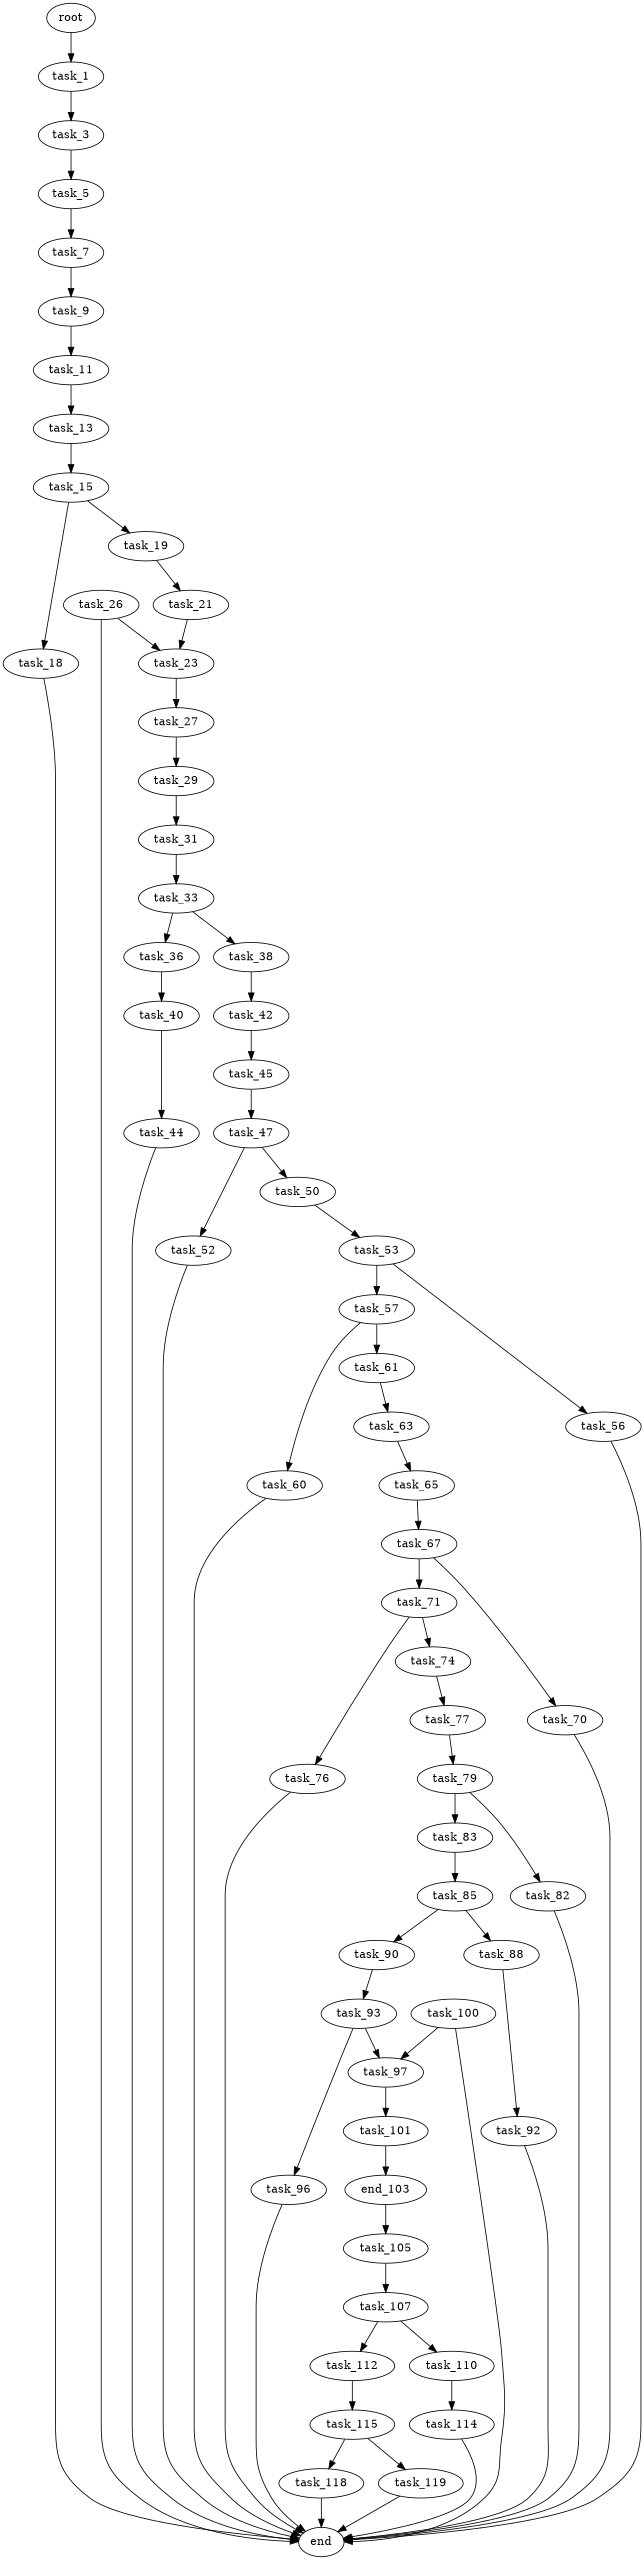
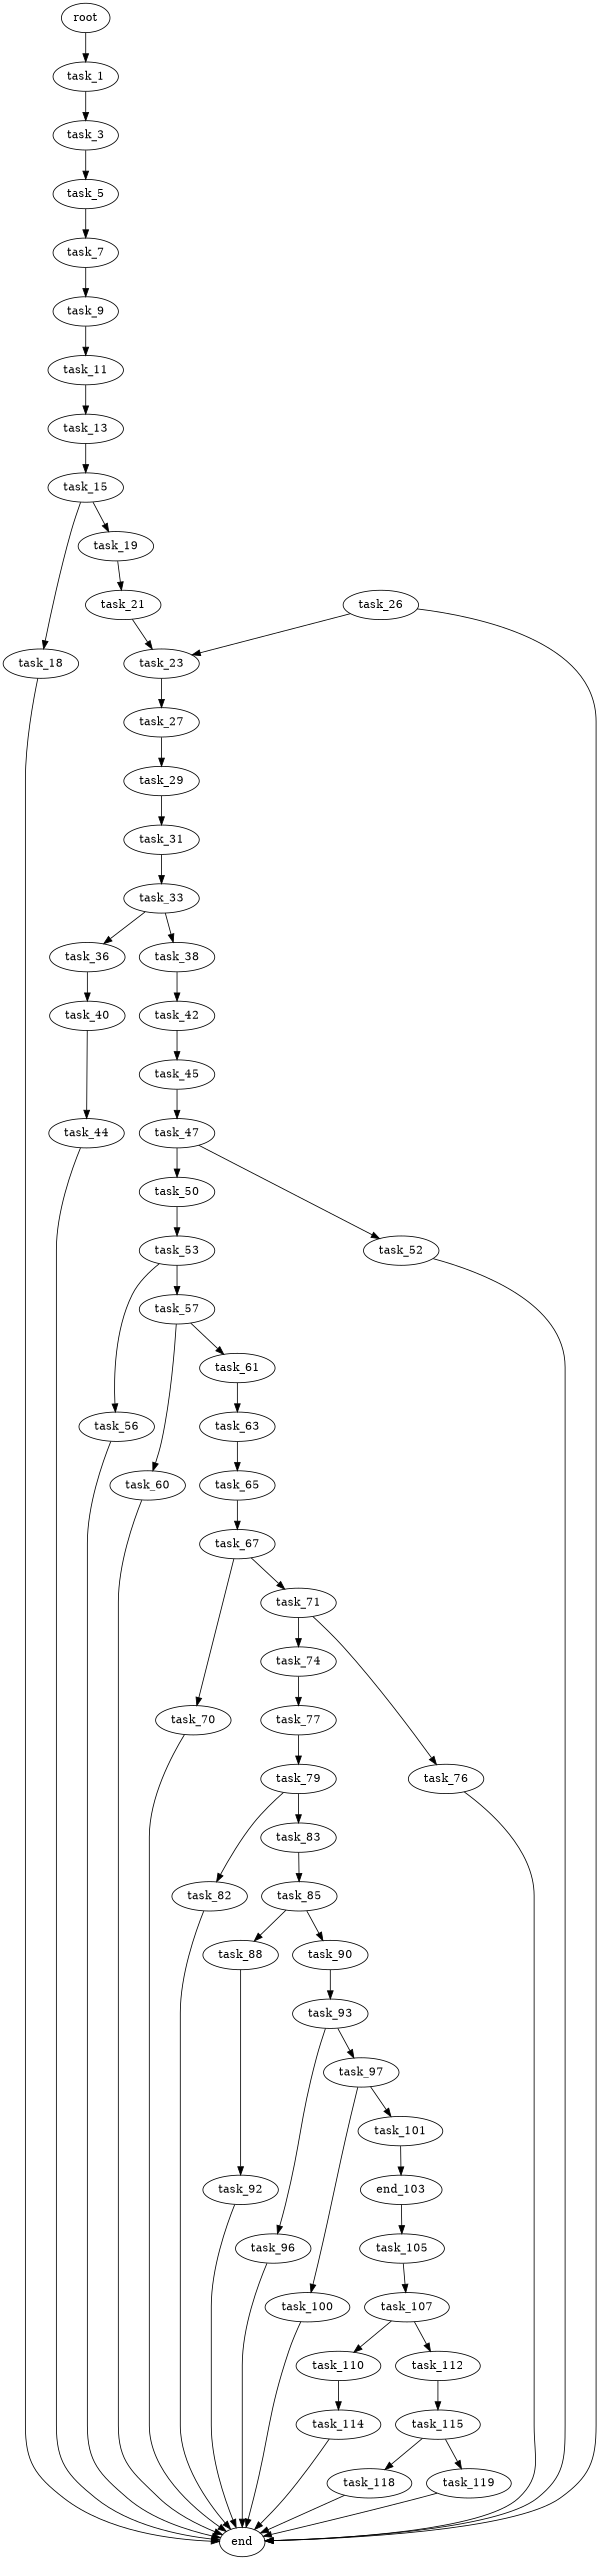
  digraph {
    root
    task_1
    task_3
    task_5
    task_7
    task_9
    task_11
    task_13
    task_15
    task_18
    task_19
    end
    task_21
    task_23
    task_27
    task_26
    task_29
    task_31
    task_33
    task_36
    task_38
    task_40
    task_42
    task_44
    task_45
    task_47
    task_50
    task_52
    task_53
    task_56
    task_57
    task_60
    task_61
    task_63
    task_65
    task_67
    task_70
    task_71
    task_74
    task_76
    task_77
    task_79
    task_82
    task_83
    task_85
    task_88
    task_90
    task_92
    task_93
    task_96
    task_97
    task_100
    task_101
    n54 [label=end_103]
    task_105
    task_107
    task_110
    task_112
    task_114
    task_115
    task_118
    task_119
    root -> task_1
    task_1 -> task_3
    task_3 -> task_5
    task_5 -> task_7
    task_7 -> task_9
    task_9 -> task_11
    task_11 -> task_13
    task_13 -> task_15
    task_15 -> task_18
    task_15 -> task_19
    task_18 -> end
    task_19 -> task_21
    task_21 -> task_23
    task_23 -> task_27
    task_27 -> task_29
    task_26 -> end
    task_26 -> task_23
    task_29 -> task_31
    task_31 -> task_33
    task_33 -> task_36
    task_33 -> task_38
    task_36 -> task_40
    task_38 -> task_42
    task_40 -> task_44
    task_42 -> task_45
    task_44 -> end
    task_45 -> task_47
    task_47 -> task_50
    task_47 -> task_52
    task_50 -> task_53
    task_52 -> end
    task_53 -> task_56
    task_53 -> task_57
    task_56 -> end
    task_57 -> task_60
    task_57 -> task_61
    task_60 -> end
    task_61 -> task_63
    task_63 -> task_65
    task_65 -> task_67
    task_67 -> task_70
    task_67 -> task_71
    task_70 -> end
    task_71 -> task_74
    task_71 -> task_76
    task_74 -> task_77
    task_76 -> end
    task_77 -> task_79
    task_79 -> task_82
    task_79 -> task_83
    task_82 -> end
    task_83 -> task_85
    task_85 -> task_88
    task_85 -> task_90
    task_88 -> task_92
    task_90 -> task_93
    task_92 -> end
    task_93 -> task_96
    task_93 -> task_97
    task_96 -> end
-   task_100 -> task_97
+   task_97 -> task_100
    task_97 -> task_101
    task_100 -> end
    task_101 -> n54
    n54 -> task_105
    task_105 -> task_107
    task_107 -> task_110
    task_107 -> task_112
    task_110 -> task_114
    task_112 -> task_115
    task_114 -> end
    task_115 -> task_118
    task_115 -> task_119
    task_118 -> end
    task_119 -> end
  }
